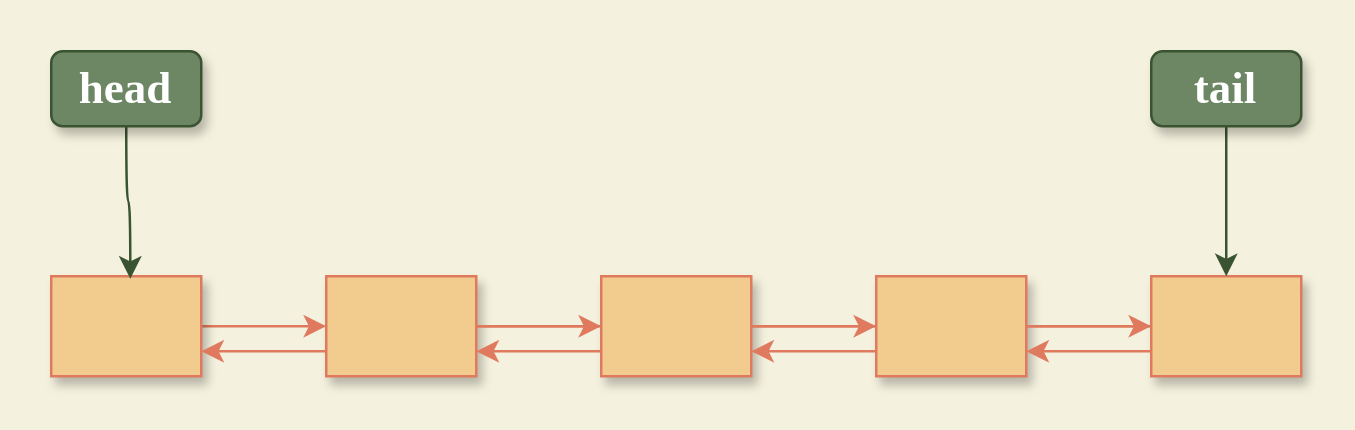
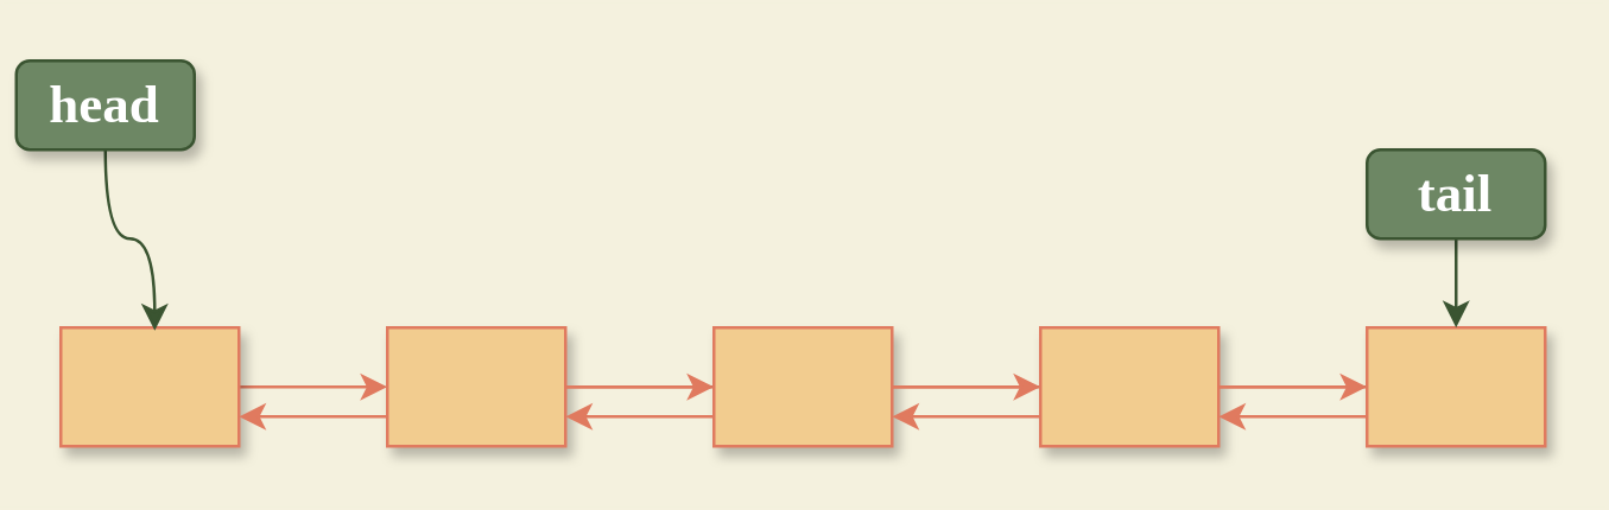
  <mxCell id="0" />
  <mxCell id="1" parent="0" />
  <mxCell id="2" style="edgeStyle=orthogonalEdgeStyle;rounded=0;orthogonalLoop=1;jettySize=auto;html=1;labelBackgroundColor=#F4F1DE;strokeColor=#E07A5F;fontColor=#393C56;" parent="1" source="3" edge="1"><mxGeometry relative="1" as="geometry"><mxPoint x="130" y="130" as="targetPoint" /></mxGeometry></mxCell>
  <mxCell id="3" value="" style="shape=table;startSize=0;container=1;collapsible=0;childLayout=tableLayout;fillColor=#F2CC8F;strokeColor=#E07A5F;rounded=0;shadow=1;fontColor=#393C56;" parent="1" vertex="1"><mxGeometry x="20" y="110" width="60" height="40" as="geometry" /></mxCell>
  <mxCell id="4" value="" style="shape=tableRow;horizontal=0;startSize=0;swimlaneHead=0;swimlaneBody=0;top=0;left=0;bottom=0;right=0;collapsible=0;dropTarget=0;fillColor=none;points=[[0,0.5],[1,0.5]];portConstraint=eastwest;strokeColor=#E07A5F;fontColor=#393C56;" parent="3" vertex="1"><mxGeometry width="60" height="40" as="geometry" /></mxCell>
  <mxCell id="5" value="" style="shape=partialRectangle;html=1;whiteSpace=wrap;connectable=0;overflow=hidden;fillColor=none;top=0;left=0;bottom=0;right=0;pointerEvents=1;strokeColor=#E07A5F;fontColor=#393C56;" parent="4" vertex="1"><mxGeometry width="60" height="40" as="geometry"><mxRectangle width="60" height="40" as="alternateBounds" /></mxGeometry></mxCell>
  <mxCell id="6" value="" style="shape=table;startSize=0;container=1;collapsible=0;childLayout=tableLayout;fillColor=#F2CC8F;strokeColor=#E07A5F;rounded=0;shadow=1;fontColor=#393C56;" parent="1" vertex="1"><mxGeometry x="130" y="110" width="60" height="40" as="geometry" /></mxCell>
  <mxCell id="7" value="" style="shape=tableRow;horizontal=0;startSize=0;swimlaneHead=0;swimlaneBody=0;top=0;left=0;bottom=0;right=0;collapsible=0;dropTarget=0;fillColor=none;points=[[0,0.5],[1,0.5]];portConstraint=eastwest;strokeColor=#E07A5F;fontColor=#393C56;" parent="6" vertex="1"><mxGeometry width="60" height="40" as="geometry" /></mxCell>
  <mxCell id="8" value="" style="shape=partialRectangle;html=1;whiteSpace=wrap;connectable=0;overflow=hidden;fillColor=none;top=0;left=0;bottom=0;right=0;pointerEvents=1;strokeColor=#E07A5F;fontColor=#393C56;" parent="7" vertex="1"><mxGeometry width="60" height="40" as="geometry"><mxRectangle width="60" height="40" as="alternateBounds" /></mxGeometry></mxCell>
  <mxCell id="9" style="edgeStyle=orthogonalEdgeStyle;rounded=0;orthogonalLoop=1;jettySize=auto;html=1;labelBackgroundColor=#F4F1DE;strokeColor=#E07A5F;fontColor=#393C56;" parent="1" source="7" edge="1"><mxGeometry relative="1" as="geometry"><mxPoint x="250" y="130" as="targetPoint" /></mxGeometry></mxCell>
  <mxCell id="10" value="" style="endArrow=classic;html=1;rounded=0;labelBackgroundColor=#F4F1DE;strokeColor=#E07A5F;fontColor=#393C56;" parent="1" edge="1"><mxGeometry width="50" height="50" relative="1" as="geometry"><mxPoint x="130" y="140" as="sourcePoint" /><mxPoint x="80" y="140" as="targetPoint" /></mxGeometry></mxCell>
  <mxCell id="11" style="edgeStyle=orthogonalEdgeStyle;rounded=0;orthogonalLoop=1;jettySize=auto;html=1;labelBackgroundColor=#F4F1DE;strokeColor=#E07A5F;fontColor=#393C56;" parent="1" edge="1"><mxGeometry relative="1" as="geometry"><mxPoint x="240" y="130" as="targetPoint" /><mxPoint x="190" y="130" as="sourcePoint" /></mxGeometry></mxCell>
  <mxCell id="12" value="" style="shape=table;startSize=0;container=1;collapsible=0;childLayout=tableLayout;fillColor=#F2CC8F;strokeColor=#E07A5F;rounded=0;shadow=1;fontColor=#393C56;" parent="1" vertex="1"><mxGeometry x="240" y="110" width="60" height="40" as="geometry" /></mxCell>
  <mxCell id="13" value="" style="shape=tableRow;horizontal=0;startSize=0;swimlaneHead=0;swimlaneBody=0;top=0;left=0;bottom=0;right=0;collapsible=0;dropTarget=0;fillColor=none;points=[[0,0.5],[1,0.5]];portConstraint=eastwest;strokeColor=#E07A5F;fontColor=#393C56;" parent="12" vertex="1"><mxGeometry width="60" height="40" as="geometry" /></mxCell>
  <mxCell id="14" value="" style="shape=partialRectangle;html=1;whiteSpace=wrap;connectable=0;overflow=hidden;fillColor=none;top=0;left=0;bottom=0;right=0;pointerEvents=1;strokeColor=#E07A5F;fontColor=#393C56;" parent="13" vertex="1"><mxGeometry width="60" height="40" as="geometry"><mxRectangle width="60" height="40" as="alternateBounds" /></mxGeometry></mxCell>
  <mxCell id="15" value="" style="endArrow=classic;html=1;rounded=0;labelBackgroundColor=#F4F1DE;strokeColor=#E07A5F;fontColor=#393C56;" parent="1" edge="1"><mxGeometry width="50" height="50" relative="1" as="geometry"><mxPoint x="240" y="140" as="sourcePoint" /><mxPoint x="190" y="140" as="targetPoint" /></mxGeometry></mxCell>
  <mxCell id="16" style="edgeStyle=orthogonalEdgeStyle;rounded=0;orthogonalLoop=1;jettySize=auto;html=1;labelBackgroundColor=#F4F1DE;strokeColor=#E07A5F;fontColor=#393C56;" parent="1" edge="1"><mxGeometry relative="1" as="geometry"><mxPoint x="360" y="130" as="targetPoint" /><mxPoint x="300" y="130" as="sourcePoint" /></mxGeometry></mxCell>
  <mxCell id="17" style="edgeStyle=orthogonalEdgeStyle;rounded=0;orthogonalLoop=1;jettySize=auto;html=1;labelBackgroundColor=#F4F1DE;strokeColor=#E07A5F;fontColor=#393C56;" parent="1" edge="1"><mxGeometry relative="1" as="geometry"><mxPoint x="350" y="130" as="targetPoint" /><mxPoint x="300" y="130" as="sourcePoint" /></mxGeometry></mxCell>
  <mxCell id="18" value="" style="shape=table;startSize=0;container=1;collapsible=0;childLayout=tableLayout;fillColor=#F2CC8F;strokeColor=#E07A5F;rounded=0;shadow=1;fontColor=#393C56;" parent="1" vertex="1"><mxGeometry x="350" y="110" width="60" height="40" as="geometry" /></mxCell>
  <mxCell id="19" value="" style="shape=tableRow;horizontal=0;startSize=0;swimlaneHead=0;swimlaneBody=0;top=0;left=0;bottom=0;right=0;collapsible=0;dropTarget=0;fillColor=none;points=[[0,0.5],[1,0.5]];portConstraint=eastwest;strokeColor=#E07A5F;fontColor=#393C56;" parent="18" vertex="1"><mxGeometry width="60" height="40" as="geometry" /></mxCell>
  <mxCell id="20" value="" style="shape=partialRectangle;html=1;whiteSpace=wrap;connectable=0;overflow=hidden;fillColor=none;top=0;left=0;bottom=0;right=0;pointerEvents=1;strokeColor=#E07A5F;fontColor=#393C56;" parent="19" vertex="1"><mxGeometry width="60" height="40" as="geometry"><mxRectangle width="60" height="40" as="alternateBounds" /></mxGeometry></mxCell>
  <mxCell id="21" value="" style="endArrow=classic;html=1;rounded=0;labelBackgroundColor=#F4F1DE;strokeColor=#E07A5F;fontColor=#393C56;" parent="1" edge="1"><mxGeometry width="50" height="50" relative="1" as="geometry"><mxPoint x="350" y="140" as="sourcePoint" /><mxPoint x="300" y="140" as="targetPoint" /></mxGeometry></mxCell>
  <mxCell id="22" style="edgeStyle=orthogonalEdgeStyle;rounded=0;orthogonalLoop=1;jettySize=auto;html=1;labelBackgroundColor=#F4F1DE;strokeColor=#E07A5F;fontColor=#393C56;" parent="1" edge="1"><mxGeometry relative="1" as="geometry"><mxPoint x="470" y="130" as="targetPoint" /><mxPoint x="410" y="130" as="sourcePoint" /></mxGeometry></mxCell>
  <mxCell id="23" style="edgeStyle=orthogonalEdgeStyle;rounded=0;orthogonalLoop=1;jettySize=auto;html=1;labelBackgroundColor=#F4F1DE;strokeColor=#E07A5F;fontColor=#393C56;" parent="1" edge="1"><mxGeometry relative="1" as="geometry"><mxPoint x="460" y="130" as="targetPoint" /><mxPoint x="410" y="130" as="sourcePoint" /></mxGeometry></mxCell>
  <mxCell id="24" value="" style="shape=table;startSize=0;container=1;collapsible=0;childLayout=tableLayout;fillColor=#F2CC8F;strokeColor=#E07A5F;rounded=0;shadow=1;fontColor=#393C56;" parent="1" vertex="1"><mxGeometry x="460" y="110" width="60" height="40" as="geometry" /></mxCell>
  <mxCell id="25" value="" style="shape=tableRow;horizontal=0;startSize=0;swimlaneHead=0;swimlaneBody=0;top=0;left=0;bottom=0;right=0;collapsible=0;dropTarget=0;fillColor=none;points=[[0,0.5],[1,0.5]];portConstraint=eastwest;strokeColor=#E07A5F;fontColor=#393C56;" parent="24" vertex="1"><mxGeometry width="60" height="40" as="geometry" /></mxCell>
  <mxCell id="26" value="" style="shape=partialRectangle;html=1;whiteSpace=wrap;connectable=0;overflow=hidden;fillColor=none;top=0;left=0;bottom=0;right=0;pointerEvents=1;strokeColor=#E07A5F;fontColor=#393C56;" parent="25" vertex="1"><mxGeometry width="60" height="40" as="geometry"><mxRectangle width="60" height="40" as="alternateBounds" /></mxGeometry></mxCell>
  <mxCell id="27" value="" style="endArrow=classic;html=1;rounded=0;labelBackgroundColor=#F4F1DE;strokeColor=#E07A5F;fontColor=#393C56;" parent="1" edge="1"><mxGeometry width="50" height="50" relative="1" as="geometry"><mxPoint x="460" y="140" as="sourcePoint" /><mxPoint x="410" y="140" as="targetPoint" /></mxGeometry></mxCell>
  <mxCell id="28" style="edgeStyle=orthogonalEdgeStyle;curved=1;rounded=0;orthogonalLoop=1;jettySize=auto;html=1;entryX=0.527;entryY=0.026;entryDx=0;entryDy=0;entryPerimeter=0;fontFamily=Comic Sans MS;fontSize=18;labelBackgroundColor=#F4F1DE;strokeColor=#3A5431;fontColor=#393C56;fillColor=#6d8764;" parent="1" source="29" target="4" edge="1"><mxGeometry relative="1" as="geometry" /></mxCell>
- <mxCell id="29" value="&lt;font style=&quot;font-size: 18px;&quot; face=&quot;Comic Sans MS&quot;&gt;&lt;b&gt;head&lt;/b&gt;&lt;/font&gt;" style="text;html=1;strokeColor=#3A5431;fillColor=#6d8764;align=center;verticalAlign=middle;whiteSpace=wrap;rounded=1;shadow=1;fontColor=#ffffff;" parent="1" vertex="1"><mxGeometry x="20" y="20" width="60" height="30" as="geometry" /></mxCell>
+ <mxCell id="29" value="&lt;font style=&quot;font-size: 18px;&quot; face=&quot;Comic Sans MS&quot;&gt;&lt;b&gt;head&lt;/b&gt;&lt;/font&gt;" style="text;html=1;strokeColor=#3A5431;fillColor=#6d8764;align=center;verticalAlign=middle;whiteSpace=wrap;rounded=1;shadow=1;fontColor=#ffffff;" parent="1" vertex="1"><mxGeometry x="5" y="20" width="60" height="30" as="geometry" /></mxCell>
  <mxCell id="30" style="edgeStyle=orthogonalEdgeStyle;curved=1;rounded=0;orthogonalLoop=1;jettySize=auto;html=1;entryX=0.5;entryY=0;entryDx=0;entryDy=0;entryPerimeter=0;fontFamily=Comic Sans MS;fontSize=18;labelBackgroundColor=#F4F1DE;strokeColor=#3A5431;fontColor=#393C56;fillColor=#6d8764;" parent="1" source="31" target="25" edge="1"><mxGeometry relative="1" as="geometry" /></mxCell>
- <mxCell id="31" value="&lt;font style=&quot;font-size: 18px;&quot; face=&quot;Comic Sans MS&quot;&gt;&lt;b&gt;tail&lt;/b&gt;&lt;/font&gt;" style="text;html=1;strokeColor=#3A5431;fillColor=#6d8764;align=center;verticalAlign=middle;whiteSpace=wrap;rounded=1;shadow=1;fontColor=#ffffff;" parent="1" vertex="1"><mxGeometry x="460" y="20" width="60" height="30" as="geometry" /></mxCell>
+ <mxCell id="31" value="&lt;font style=&quot;font-size: 18px;&quot; face=&quot;Comic Sans MS&quot;&gt;&lt;b&gt;tail&lt;/b&gt;&lt;/font&gt;" style="text;html=1;strokeColor=#3A5431;fillColor=#6d8764;align=center;verticalAlign=middle;whiteSpace=wrap;rounded=1;shadow=1;fontColor=#ffffff;" parent="1" vertex="1"><mxGeometry x="460" y="50" width="60" height="30" as="geometry" /></mxCell>
